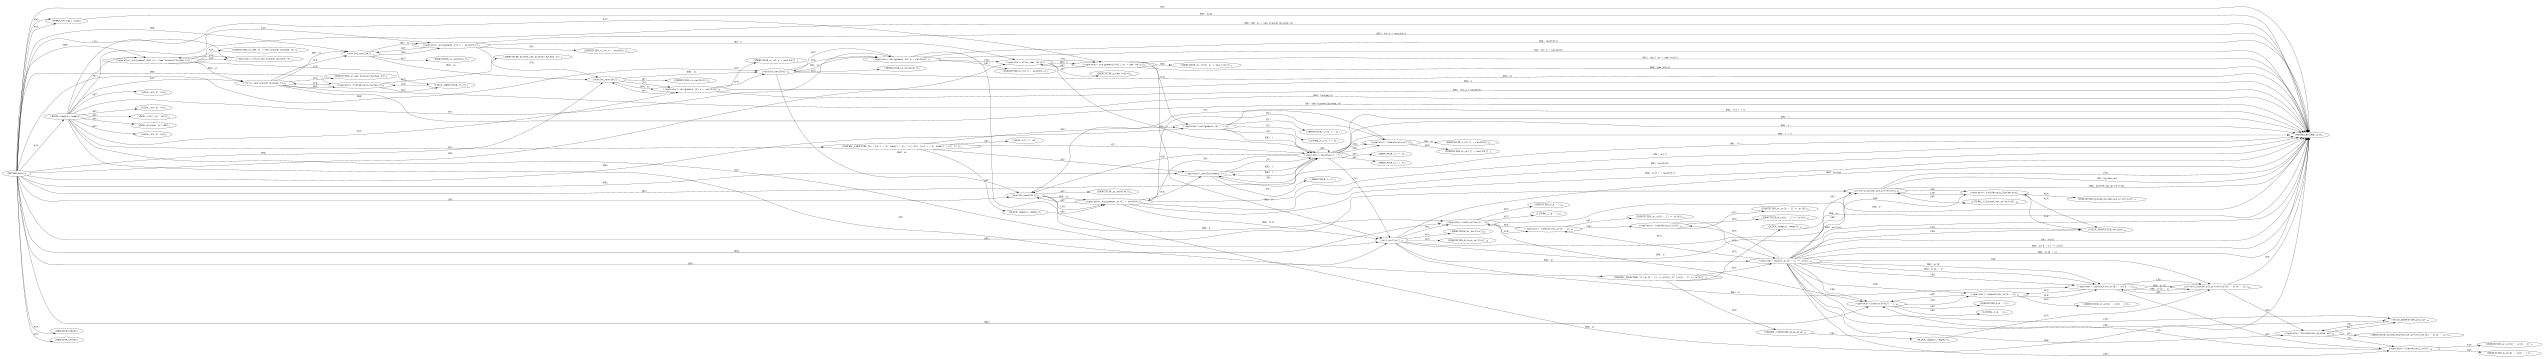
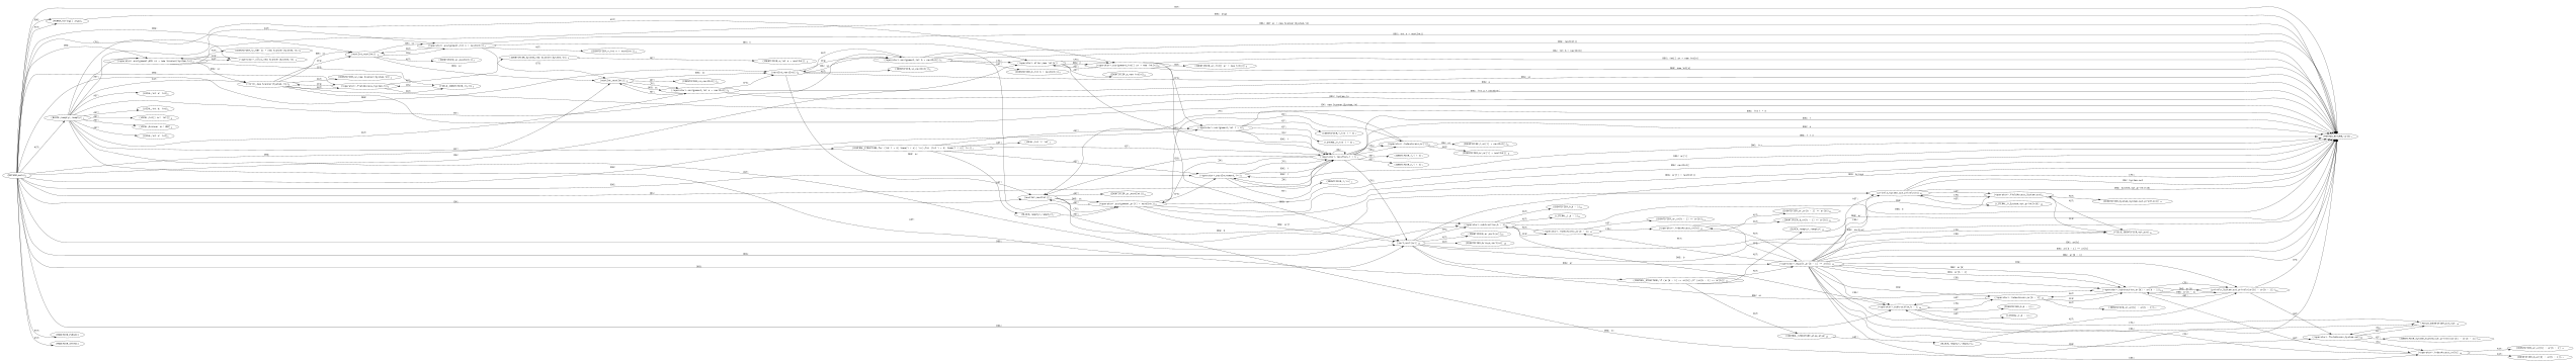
  digraph {
    fontname="Source Code Pro"
    rankdir=LR
    node [fontname="Source Code Pro"]
    edge [fontname="Source Code Pro"]
    n1 [label=<(METHOD,main)<SUB>1</SUB>>]
    n2 [label=<(PARAM,String[] args)<SUB>1</SUB>>]
    n3 [label=<(BLOCK,&lt;empty&gt;,&lt;empty&gt;)<SUB>1</SUB>>]
    n4 [label=<(&lt;operator&gt;.assignment,ANY sc = new Scanner(System.in))<SUB>2</SUB>>]
    n5 [label=<(&lt;operator&gt;.alloc,new Scanner(System.in))<SUB>2</SUB>>]
    n6 [label=<(nextInt,nextInt())<SUB>3</SUB>>]
    n7 [label=<(nextInt,nextInt())<SUB>4</SUB>>]
    n8 [label=<(nextInt,nextInt())<SUB>5</SUB>>]
    n9 [label=<(&lt;operator&gt;.alloc,new int[n])>]
    n10 [label=<(&lt;operator&gt;.assignment,int i = 0)<SUB>7</SUB>>]
    n11 [label=<(&lt;operator&gt;.lessThan,i &lt; n)<SUB>7</SUB>>]
    n12 [label=<(&lt;operator&gt;.postIncrement,i++)<SUB>7</SUB>>]
    n13 [label=<(nextInt,nextInt())<SUB>8</SUB>>]
    n14 [label=<(sort,sort(ar))<SUB>10</SUB>>]
    n15 [label=<(&lt;operator&gt;.subtraction,b - 1)<SUB>11</SUB>>]
    n16 [label=<(println,System.out.println(0))<SUB>12</SUB>>]
    n17 [label=<(&lt;operator&gt;.subtraction,b - 1)<SUB>14</SUB>>]
    n18 [label=<(MODIFIER,PUBLIC)>]
    n19 [label=<(MODIFIER,STATIC)>]
    n20 [label=<(METHOD_RETURN,void)<SUB>1</SUB>>]
    n21 [label=<(&lt;operator&gt;.fieldAccess,System.in)<SUB>2</SUB>>]
    n22 [label=<(&lt;init&gt;,new Scanner(System.in))<SUB>2</SUB>>]
    n23 [label=<(LOCAL,Scanner sc: ANY)<SUB>2</SUB>>]
    n24 [label=<(LOCAL,int n: int)<SUB>3</SUB>>]
    n25 [label=<(&lt;operator&gt;.assignment,int n = nextInt())<SUB>3</SUB>>]
    n26 [label=<(LOCAL,int a: int)<SUB>4</SUB>>]
    n27 [label=<(&lt;operator&gt;.assignment,int a = nextInt())<SUB>4</SUB>>]
    n28 [label=<(LOCAL,int b: int)<SUB>5</SUB>>]
    n29 [label=<(&lt;operator&gt;.assignment,int b = nextInt())<SUB>5</SUB>>]
    n30 [label=<(LOCAL,int[] ar: int[])<SUB>6</SUB>>]
    n31 [label=<(&lt;operator&gt;.assignment,int[] ar = new int[n])<SUB>6</SUB>>]
    n32 [label=<(CONTROL_STRUCTURE,for (int i = 0; Some(i &lt; n); i++),for (int i = 0; Some(i &lt; n); i++))<SUB>7</SUB>>]
    n33 [label=<(CONTROL_STRUCTURE,if (ar[b - 1] == ar[b]),if (ar[b - 1] == ar[b]))<SUB>11</SUB>>]
    n34 [label=<(IDENTIFIER,sc,ANY sc = new Scanner(System.in))<SUB>2</SUB>>]
    n35 [label=<(FIELD_IDENTIFIER,in,in)<SUB>2</SUB>>]
    n36 [label=<(IDENTIFIER,sc,new Scanner(System.in))<SUB>2</SUB>>]
    n37 [label=<(IDENTIFIER,sc,nextInt())<SUB>3</SUB>>]
    n38 [label=<(IDENTIFIER,sc,nextInt())<SUB>4</SUB>>]
    n39 [label=<(IDENTIFIER,sc,nextInt())<SUB>5</SUB>>]
    n40 [label=<(IDENTIFIER,n,new int[n])<SUB>6</SUB>>]
    n41 [label=<(IDENTIFIER,i,int i = 0)<SUB>7</SUB>>]
    n42 [label=<(LITERAL,0,int i = 0)<SUB>7</SUB>>]
    n43 [label=<(IDENTIFIER,i,i &lt; n)<SUB>7</SUB>>]
    n44 [label=<(IDENTIFIER,n,i &lt; n)<SUB>7</SUB>>]
    n45 [label=<(&lt;operator&gt;.assignment,ar[i] = nextInt())<SUB>8</SUB>>]
    n46 [label=<(&lt;operator&gt;.indexAccess,ar[i])<SUB>8</SUB>>]
    n47 [label=<(IDENTIFIER,i,i++)<SUB>7</SUB>>]
    n48 [label=<(IDENTIFIER,sc,nextInt())<SUB>8</SUB>>]
    n49 [label=<(IDENTIFIER,Arrays,sort(ar))<SUB>10</SUB>>]
    n50 [label=<(IDENTIFIER,ar,sort(ar))<SUB>10</SUB>>]
    n51 [label=<(&lt;operator&gt;.equals,ar[b - 1] == ar[b])<SUB>11</SUB>>]
    n52 [label=<(&lt;operator&gt;.subtraction,ar[b] - ar[b - 1])<SUB>14</SUB>>]
    n53 [label=<(&lt;operator&gt;.indexAccess,ar[b - 1])<SUB>11</SUB>>]
    n54 [label=<(IDENTIFIER,b,b - 1)<SUB>11</SUB>>]
    n55 [label=<(LITERAL,1,b - 1)<SUB>11</SUB>>]
    n56 [label=<(&lt;operator&gt;.fieldAccess,System.out)<SUB>12</SUB>>]
    n57 [label=<(LITERAL,0,System.out.println(0))<SUB>12</SUB>>]
    n58 [label=<(&lt;operator&gt;.indexAccess,ar[b - 1])<SUB>14</SUB>>]
    n59 [label=<(IDENTIFIER,b,b - 1)<SUB>14</SUB>>]
    n60 [label=<(LITERAL,1,b - 1)<SUB>14</SUB>>]
    n61 [label=<(IDENTIFIER,n,int n = nextInt())<SUB>3</SUB>>]
    n62 [label=<(IDENTIFIER,a,int a = nextInt())<SUB>4</SUB>>]
    n63 [label=<(IDENTIFIER,b,int b = nextInt())<SUB>5</SUB>>]
    n64 [label=<(IDENTIFIER,ar,int[] ar = new int[n])<SUB>6</SUB>>]
    n65 [label=<(LOCAL,int i: int)<SUB>7</SUB>>]
    n66 [label=<(BLOCK,&lt;empty&gt;,&lt;empty&gt;)<SUB>7</SUB>>]
    n67 [label=<(BLOCK,&lt;empty&gt;,&lt;empty&gt;)<SUB>11</SUB>>]
    n68 [label=<(CONTROL_STRUCTURE,else,else)<SUB>13</SUB>>]
    n69 [label=<(IDENTIFIER,System,new Scanner(System.in))<SUB>2</SUB>>]
    n70 [label=<(IDENTIFIER,ar,ar[i] = nextInt())<SUB>8</SUB>>]
    n71 [label=<(IDENTIFIER,i,ar[i] = nextInt())<SUB>8</SUB>>]
    n72 [label=<(&lt;operator&gt;.indexAccess,ar[b])<SUB>11</SUB>>]
    n73 [label=<(FIELD_IDENTIFIER,out,out)<SUB>12</SUB>>]
    n74 [label=<(println,System.out.println(ar[b] - ar[b - 1]))<SUB>14</SUB>>]
    n75 [label=<(&lt;operator&gt;.fieldAccess,System.out)<SUB>14</SUB>>]
    n76 [label=<(FIELD_IDENTIFIER,out,out)<SUB>14</SUB>>]
    n77 [label=<(&lt;operator&gt;.indexAccess,ar[b])<SUB>14</SUB>>]
    n78 [label=<(BLOCK,&lt;empty&gt;,&lt;empty&gt;)<SUB>13</SUB>>]
    n79 [label=<(IDENTIFIER,ar,ar[b - 1] == ar[b])<SUB>11</SUB>>]
    n80 [label=<(IDENTIFIER,ar,ar[b - 1] == ar[b])<SUB>11</SUB>>]
    n81 [label=<(IDENTIFIER,b,ar[b - 1] == ar[b])<SUB>11</SUB>>]
    n82 [label=<(IDENTIFIER,System,System.out.println(0))<SUB>12</SUB>>]
    n83 [label=<(IDENTIFIER,System,System.out.println(ar[b] - ar[b - 1]))<SUB>14</SUB>>]
    n84 [label=<(IDENTIFIER,ar,ar[b] - ar[b - 1])<SUB>14</SUB>>]
    n85 [label=<(IDENTIFIER,b,ar[b] - ar[b - 1])<SUB>14</SUB>>]
    n86 [label=<(IDENTIFIER,ar,ar[b] - ar[b - 1])<SUB>14</SUB>>]
    n1 -> n2 [label="AST: "]
    n1 -> n2 [label="DDG: "]
    n1 -> n3 [label="AST: "]
    n1 -> n4 [label="DDG: "]
    n1 -> n5 [label="CFG: "]
    n1 -> n6 [label="DDG: "]
    n1 -> n7 [label="DDG: "]
    n1 -> n8 [label="DDG: "]
    n1 -> n9 [label="DDG: "]
    n1 -> n10 [label="DDG: "]
    n1 -> n11 [label="DDG: "]
    n1 -> n12 [label="DDG: "]
    n1 -> n13 [label="DDG: "]
    n1 -> n14 [label="DDG: "]
    n1 -> n15 [label="DDG: "]
    n1 -> n16 [label="DDG: "]
    n1 -> n17 [label="DDG: "]
    n1 -> n18 [label="AST: "]
    n1 -> n19 [label="AST: "]
    n1 -> n20 [label="AST: "]
    n1 -> n21 [label="DDG: "]
    n2 -> n20 [label="DDG: args"]
    n3 -> n4 [label="AST: "]
    n3 -> n14 [label="AST: "]
    n3 -> n22 [label="AST: "]
    n3 -> n23 [label="AST: "]
    n3 -> n24 [label="AST: "]
    n3 -> n25 [label="AST: "]
    n3 -> n26 [label="AST: "]
    n3 -> n27 [label="AST: "]
    n3 -> n28 [label="AST: "]
    n3 -> n29 [label="AST: "]
    n3 -> n30 [label="AST: "]
    n3 -> n31 [label="AST: "]
    n3 -> n32 [label="AST: "]
    n3 -> n33 [label="AST: "]
    n4 -> n5 [label="AST: "]
    n4 -> n20 [label="DDG: ANY sc = new Scanner(System.in)"]
    n4 -> n22 [label="DDG: sc"]
    n4 -> n34 [label="AST: "]
    n4 -> n35 [label="CFG: "]
    n5 -> n4 [label="CFG: "]
    n6 -> n7 [label="DDG: sc"]
    n6 -> n25 [label="CFG: "]
    n6 -> n25 [label="DDG: sc"]
    n6 -> n37 [label="AST: "]
    n7 -> n8 [label="DDG: sc"]
    n7 -> n27 [label="CFG: "]
    n7 -> n27 [label="DDG: sc"]
    n7 -> n38 [label="AST: "]
    n8 -> n13 [label="DDG: sc"]
    n8 -> n20 [label="DDG: sc"]
    n8 -> n29 [label="CFG: "]
    n8 -> n29 [label="DDG: sc"]
    n8 -> n39 [label="AST: "]
    n9 -> n11 [label="DDG: n"]
    n9 -> n31 [label="CFG: "]
    n9 -> n31 [label="DDG: n"]
    n9 -> n40 [label="AST: "]
    n10 -> n11 [label="CFG: "]
    n10 -> n11 [label="DDG: i"]
    n10 -> n20 [label="DDG: int i = 0"]
    n10 -> n41 [label="AST: "]
    n10 -> n42 [label="AST: "]
    n11 -> n11 [label="CDG: "]
    n11 -> n12 [label="DDG: i"]
    n11 -> n12 [label="CDG: "]
    n11 -> n13 [label="CDG: "]
    n11 -> n14 [label="CFG: "]
    n11 -> n20 [label="DDG: i"]
    n11 -> n20 [label="DDG: n"]
    n11 -> n20 [label="DDG: i &lt; n"]
    n11 -> n43 [label="AST: "]
    n11 -> n44 [label="AST: "]
    n11 -> n45 [label="CDG: "]
    n11 -> n46 [label="CFG: "]
    n11 -> n46 [label="CDG: "]
    n12 -> n11 [label="CFG: "]
    n12 -> n11 [label="DDG: i"]
    n12 -> n20 [label="DDG: i++"]
    n12 -> n47 [label="AST: "]
    n13 -> n20 [label="DDG: sc"]
    n13 -> n45 [label="CFG: "]
    n13 -> n45 [label="DDG: sc"]
    n13 -> n48 [label="AST: "]
    n14 -> n15 [label="CFG: "]
    n14 -> n20 [label="DDG: ar"]
    n14 -> n20 [label="DDG: sort(ar)"]
    n14 -> n20 [label="DDG: Arrays"]
    n14 -> n49 [label="AST: "]
    n14 -> n50 [label="AST: "]
    n14 -> n51 [label="DDG: ar"]
    n14 -> n52 [label="DDG: ar"]
    n15 -> n17 [label="DDG: b"]
    n15 -> n20 [label="DDG: b"]
    n15 -> n53 [label="CFG: "]
    n15 -> n54 [label="AST: "]
    n15 -> n55 [label="AST: "]
    n16 -> n20 [label="CFG: "]
    n16 -> n20 [label="DDG: System.out"]
    n16 -> n20 [label="DDG: System.out.println(0)"]
    n16 -> n56 [label="AST: "]
    n16 -> n57 [label="AST: "]
    n17 -> n58 [label="CFG: "]
    n17 -> n59 [label="AST: "]
    n17 -> n60 [label="AST: "]
    n21 -> n22 [label="CFG: "]
    n21 -> n35 [label="AST: "]
    n21 -> n69 [label="AST: "]
    n22 -> n6 [label="CFG: "]
    n22 -> n6 [label="DDG: sc"]
    n22 -> n20 [label="DDG: System.in"]
    n22 -> n20 [label="DDG: new Scanner(System.in)"]
    n22 -> n21 [label="AST: "]
    n22 -> n36 [label="AST: "]
    n25 -> n6 [label="AST: "]
    n25 -> n7 [label="CFG: "]
    n25 -> n9 [label="DDG: n"]
    n25 -> n20 [label="DDG: int n = nextInt()"]
    n25 -> n61 [label="AST: "]
    n27 -> n7 [label="AST: "]
    n27 -> n8 [label="CFG: "]
    n27 -> n20 [label="DDG: a"]
    n27 -> n20 [label="DDG: int a = nextInt()"]
-   n27 -> n62 [label="AST: "]
+   n69 -> n62 [label="AST: "]
    n29 -> n8 [label="AST: "]
    n29 -> n9 [label="CFG: "]
    n29 -> n15 [label="DDG: b"]
    n29 -> n20 [label="DDG: nextInt()"]
    n29 -> n20 [label="DDG: int b = nextInt()"]
    n29 -> n63 [label="AST: "]
    n31 -> n9 [label="AST: "]
    n31 -> n10 [label="CFG: "]
    n31 -> n14 [label="DDG: ar"]
    n31 -> n20 [label="DDG: new int[n]"]
    n31 -> n20 [label="DDG: int[] ar = new int[n]"]
    n31 -> n64 [label="AST: "]
    n32 -> n10 [label="AST: "]
    n32 -> n11 [label="AST: "]
    n32 -> n12 [label="AST: "]
    n32 -> n65 [label="AST: "]
    n32 -> n66 [label="AST: "]
    n33 -> n51 [label="AST: "]
    n33 -> n67 [label="AST: "]
    n33 -> n68 [label="AST: "]
    n35 -> n21 [label="CFG: "]
    n45 -> n12 [label="CFG: "]
    n45 -> n13 [label="AST: "]
    n45 -> n14 [label="DDG: ar[i]"]
    n45 -> n20 [label="DDG: ar[i]"]
    n45 -> n20 [label="DDG: nextInt()"]
    n45 -> n20 [label="DDG: ar[i] = nextInt()"]
    n45 -> n46 [label="AST: "]
    n46 -> n13 [label="CFG: "]
    n46 -> n70 [label="AST: "]
    n46 -> n71 [label="DDG: ar"]
    n51 -> n16 [label="CDG: "]
    n51 -> n17 [label="CDG: "]
    n51 -> n20 [label="DDG: ar[b - 1]"]
    n51 -> n20 [label="DDG: ar[b]"]
    n51 -> n20 [label="DDG: ar[b - 1] == ar[b]"]
    n51 -> n52 [label="DDG: ar[b]"]
    n51 -> n52 [label="DDG: ar[b - 1]"]
    n51 -> n52 [label="CDG: "]
    n51 -> n53 [label="AST: "]
    n51 -> n56 [label="CDG: "]
    n51 -> n58 [label="CDG: "]
    n51 -> n72 [label="AST: "]
    n51 -> n73 [label="CFG: "]
    n51 -> n73 [label="CDG: "]
    n51 -> n74 [label="CDG: "]
    n51 -> n75 [label="CDG: "]
    n51 -> n76 [label="CFG: "]
    n51 -> n76 [label="CDG: "]
    n51 -> n77 [label="CDG: "]
    n52 -> n58 [label="AST: "]
    n52 -> n74 [label="CFG: "]
    n52 -> n74 [label="DDG: ar[b]"]
    n52 -> n74 [label="DDG: ar[b - 1]"]
    n52 -> n77 [label="AST: "]
    n53 -> n15 [label="AST: "]
    n53 -> n72 [label="CFG: "]
    n53 -> n79 [label="AST: "]
    n56 -> n16 [label="CFG: "]
    n56 -> n73 [label="AST: "]
    n56 -> n82 [label="AST: "]
    n58 -> n17 [label="AST: "]
    n58 -> n52 [label="CFG: "]
    n58 -> n86 [label="AST: "]
    n66 -> n45 [label="AST: "]
    n67 -> n16 [label="AST: "]
    n68 -> n78 [label="AST: "]
    n72 -> n51 [label="CFG: "]
    n72 -> n80 [label="AST: "]
    n72 -> n81 [label="AST: "]
    n73 -> n56 [label="CFG: "]
    n74 -> n20 [label="CFG: "]
    n74 -> n52 [label="AST: "]
    n74 -> n75 [label="AST: "]
    n75 -> n76 [label="AST: "]
    n75 -> n77 [label="CFG: "]
    n75 -> n83 [label="AST: "]
    n76 -> n75 [label="CFG: "]
    n77 -> n17 [label="CFG: "]
    n77 -> n84 [label="AST: "]
    n77 -> n85 [label="AST: "]
    n78 -> n74 [label="AST: "]
  }
